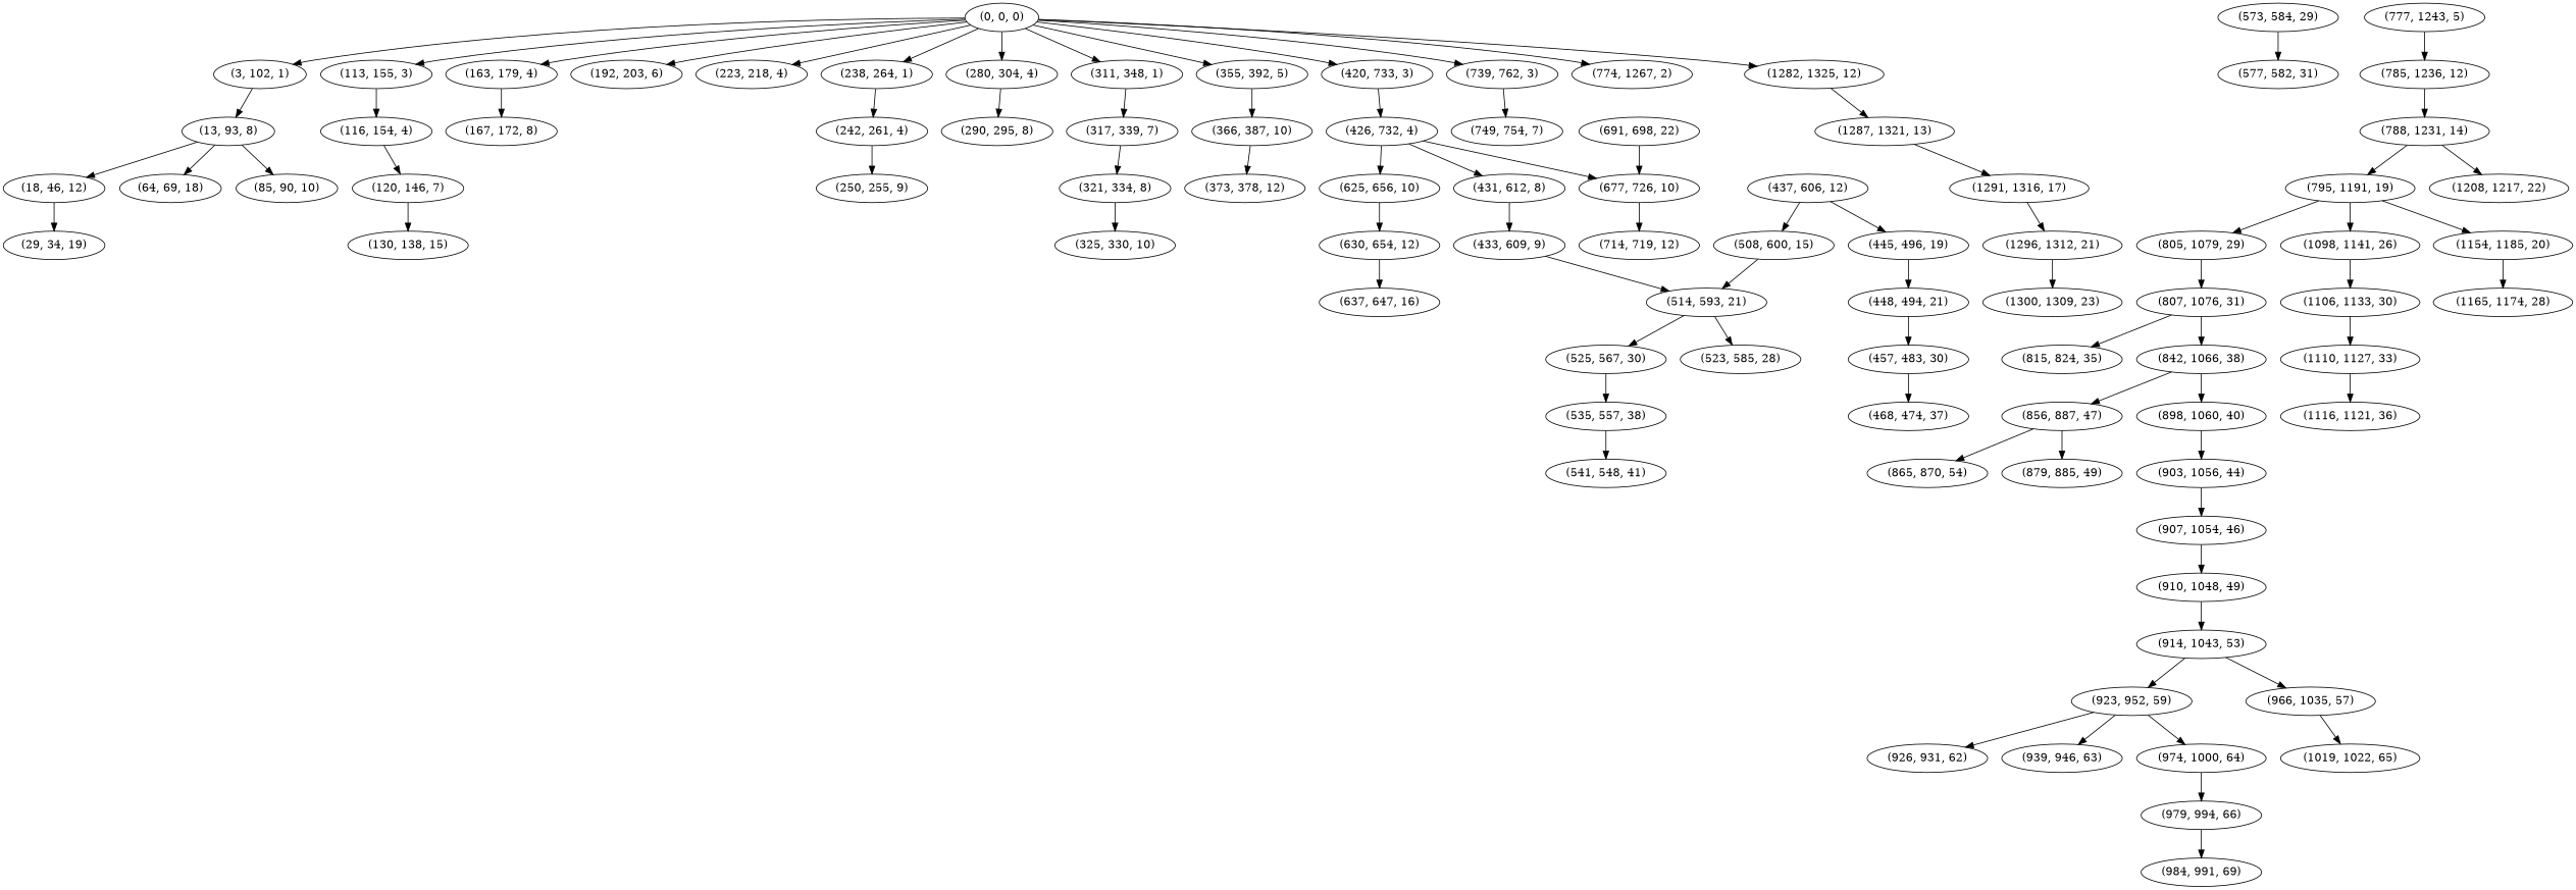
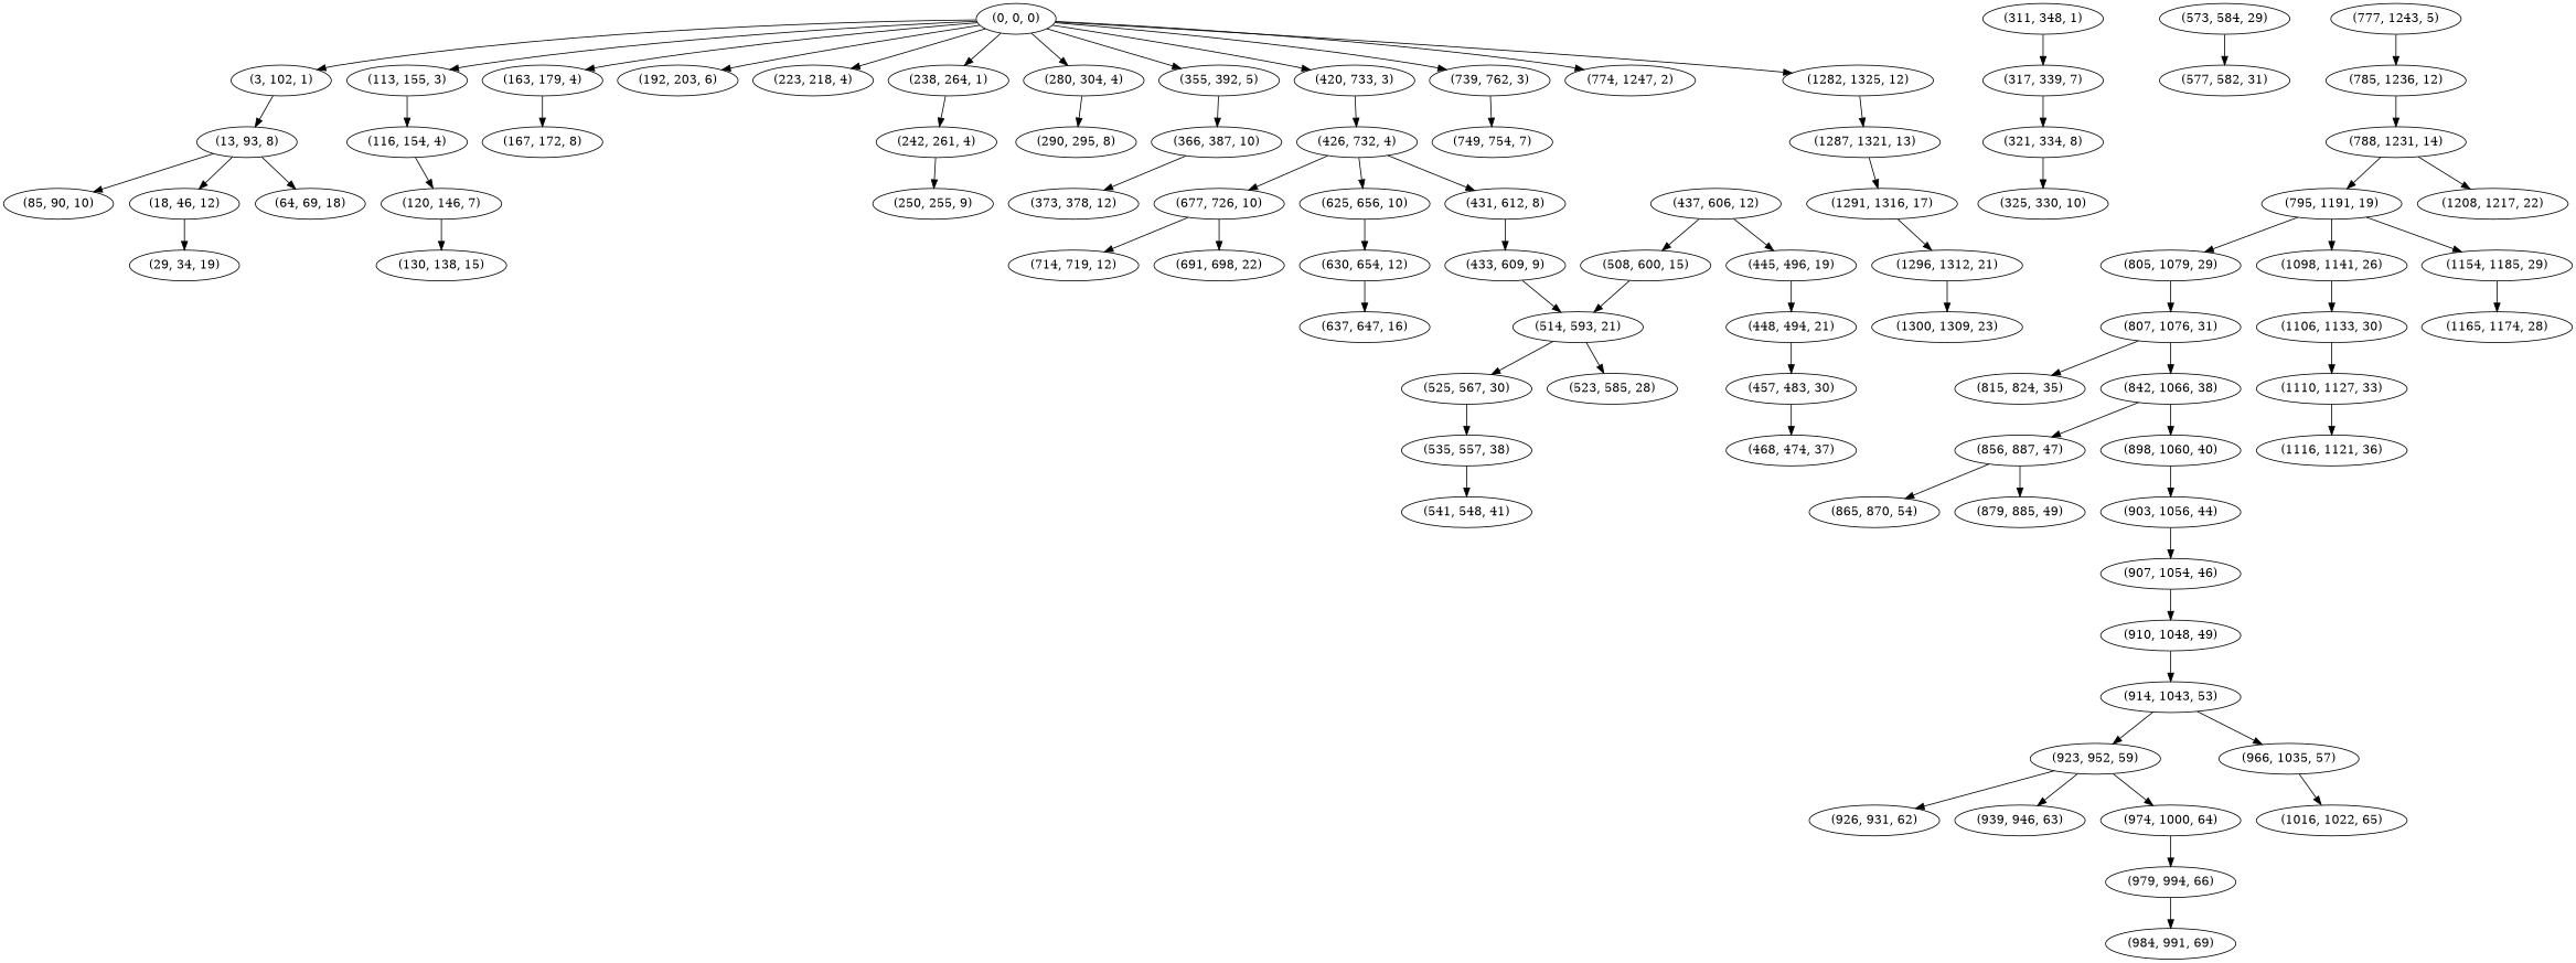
  digraph {
    "(0, 0, 0)"
    "(3, 102, 1)"
    "(113, 155, 3)"
    "(163, 179, 4)"
    "(192, 203, 6)"
    n6 [label="(223, 218, 4)"]
    "(238, 264, 1)"
    "(280, 304, 4)"
    "(311, 348, 1)"
    "(355, 392, 5)"
    "(420, 733, 3)"
    "(739, 762, 3)"
-   "(774, 1247, 2)" [label="(774, 1267, 2)"]
+   "(774, 1247, 2)"
    "(1282, 1325, 12)"
    "(13, 93, 8)"
    "(116, 154, 4)"
    "(167, 172, 8)"
    "(242, 261, 4)"
    "(290, 295, 8)"
    "(317, 339, 7)"
    "(366, 387, 10)"
    "(426, 732, 4)"
    "(749, 754, 7)"
    "(1287, 1321, 13)"
    "(18, 46, 12)"
    "(64, 69, 18)"
    "(85, 90, 10)"
    "(29, 34, 19)"
    "(120, 146, 7)"
    "(130, 138, 15)"
    "(250, 255, 9)"
    "(321, 334, 8)"
    "(325, 330, 10)"
    "(373, 378, 12)"
    "(431, 612, 8)"
    "(625, 656, 10)"
    "(677, 726, 10)"
    "(433, 609, 9)"
    "(630, 654, 12)"
    "(691, 698, 22)"
    "(714, 719, 12)"
    "(514, 593, 21)"
    "(437, 606, 12)"
    "(445, 496, 19)"
    "(508, 600, 15)"
    "(448, 494, 21)"
    "(457, 483, 30)"
    "(468, 474, 37)"
    "(523, 585, 28)"
    "(525, 567, 30)"
    "(535, 557, 38)"
    "(573, 584, 29)"
    "(577, 582, 31)"
    "(541, 548, 41)"
    "(637, 647, 16)"
    "(777, 1243, 5)"
    "(785, 1236, 12)"
    "(788, 1231, 14)"
    "(795, 1191, 19)"
    "(1208, 1217, 22)"
    "(805, 1079, 29)"
    "(1098, 1141, 26)"
-   "(1154, 1185, 20)"
+   "(1154, 1185, 20)" [label="(1154, 1185, 29)"]
    "(807, 1076, 31)"
    n65 [label="(1106, 1133, 30)"]
    "(1165, 1174, 28)"
    "(815, 824, 35)"
    "(842, 1066, 38)"
    "(856, 887, 47)"
    "(898, 1060, 40)"
    "(865, 870, 54)"
    "(879, 885, 49)"
    "(903, 1056, 44)"
    "(907, 1054, 46)"
    "(910, 1048, 49)"
    "(914, 1043, 53)"
    "(923, 952, 59)"
    "(966, 1035, 57)"
    "(926, 931, 62)"
    "(939, 946, 63)"
    "(974, 1000, 64)"
-   "(1016, 1022, 65)" [label="(1019, 1022, 65)"]
+   "(1016, 1022, 65)"
    "(979, 994, 66)"
    "(984, 991, 69)"
    "(1110, 1127, 33)"
    "(1116, 1121, 36)"
    "(1291, 1316, 17)"
    "(1296, 1312, 21)"
    "(1300, 1309, 23)"
    "(0, 0, 0)" -> "(3, 102, 1)"
    "(0, 0, 0)" -> "(113, 155, 3)"
    "(0, 0, 0)" -> "(163, 179, 4)"
    "(0, 0, 0)" -> "(192, 203, 6)"
    "(0, 0, 0)" -> n6
    "(0, 0, 0)" -> "(238, 264, 1)"
    "(0, 0, 0)" -> "(280, 304, 4)"
-   "(0, 0, 0)" -> "(311, 348, 1)"
    "(0, 0, 0)" -> "(355, 392, 5)"
    "(0, 0, 0)" -> "(420, 733, 3)"
    "(0, 0, 0)" -> "(739, 762, 3)"
    "(0, 0, 0)" -> "(774, 1247, 2)"
    "(0, 0, 0)" -> "(1282, 1325, 12)"
    "(3, 102, 1)" -> "(13, 93, 8)"
    "(113, 155, 3)" -> "(116, 154, 4)"
    "(163, 179, 4)" -> "(167, 172, 8)"
    "(238, 264, 1)" -> "(242, 261, 4)"
    "(280, 304, 4)" -> "(290, 295, 8)"
    "(311, 348, 1)" -> "(317, 339, 7)"
    "(355, 392, 5)" -> "(366, 387, 10)"
    "(420, 733, 3)" -> "(426, 732, 4)"
    "(739, 762, 3)" -> "(749, 754, 7)"
    "(1282, 1325, 12)" -> "(1287, 1321, 13)"
    "(13, 93, 8)" -> "(18, 46, 12)"
    "(13, 93, 8)" -> "(64, 69, 18)"
    "(13, 93, 8)" -> "(85, 90, 10)"
    "(116, 154, 4)" -> "(120, 146, 7)"
    "(242, 261, 4)" -> "(250, 255, 9)"
    "(317, 339, 7)" -> "(321, 334, 8)"
    "(366, 387, 10)" -> "(373, 378, 12)"
    "(426, 732, 4)" -> "(431, 612, 8)"
    "(426, 732, 4)" -> "(625, 656, 10)"
    "(426, 732, 4)" -> "(677, 726, 10)"
    "(1287, 1321, 13)" -> "(1291, 1316, 17)"
    "(18, 46, 12)" -> "(29, 34, 19)"
    "(120, 146, 7)" -> "(130, 138, 15)"
    "(321, 334, 8)" -> "(325, 330, 10)"
    "(431, 612, 8)" -> "(433, 609, 9)"
    "(625, 656, 10)" -> "(630, 654, 12)"
-   "(691, 698, 22)" -> "(677, 726, 10)"
+   "(677, 726, 10)" -> "(691, 698, 22)"
    "(677, 726, 10)" -> "(714, 719, 12)"
    "(433, 609, 9)" -> "(514, 593, 21)"
    "(630, 654, 12)" -> "(637, 647, 16)"
    "(514, 593, 21)" -> "(523, 585, 28)"
    "(514, 593, 21)" -> "(525, 567, 30)"
    "(437, 606, 12)" -> "(445, 496, 19)"
    "(437, 606, 12)" -> "(508, 600, 15)"
    "(445, 496, 19)" -> "(448, 494, 21)"
    "(508, 600, 15)" -> "(514, 593, 21)"
    "(448, 494, 21)" -> "(457, 483, 30)"
    "(457, 483, 30)" -> "(468, 474, 37)"
    "(525, 567, 30)" -> "(535, 557, 38)"
    "(535, 557, 38)" -> "(541, 548, 41)"
    "(573, 584, 29)" -> "(577, 582, 31)"
    "(777, 1243, 5)" -> "(785, 1236, 12)"
    "(785, 1236, 12)" -> "(788, 1231, 14)"
    "(788, 1231, 14)" -> "(795, 1191, 19)"
    "(788, 1231, 14)" -> "(1208, 1217, 22)"
    "(795, 1191, 19)" -> "(805, 1079, 29)"
    "(795, 1191, 19)" -> "(1098, 1141, 26)"
    "(795, 1191, 19)" -> "(1154, 1185, 20)"
    "(805, 1079, 29)" -> "(807, 1076, 31)"
    "(1098, 1141, 26)" -> n65
    "(1154, 1185, 20)" -> "(1165, 1174, 28)"
    "(807, 1076, 31)" -> "(815, 824, 35)"
    "(807, 1076, 31)" -> "(842, 1066, 38)"
    n65 -> "(1110, 1127, 33)"
    "(842, 1066, 38)" -> "(856, 887, 47)"
    "(842, 1066, 38)" -> "(898, 1060, 40)"
    "(856, 887, 47)" -> "(865, 870, 54)"
    "(856, 887, 47)" -> "(879, 885, 49)"
    "(898, 1060, 40)" -> "(903, 1056, 44)"
    "(903, 1056, 44)" -> "(907, 1054, 46)"
    "(907, 1054, 46)" -> "(910, 1048, 49)"
    "(910, 1048, 49)" -> "(914, 1043, 53)"
    "(914, 1043, 53)" -> "(923, 952, 59)"
    "(914, 1043, 53)" -> "(966, 1035, 57)"
    "(923, 952, 59)" -> "(926, 931, 62)"
    "(923, 952, 59)" -> "(939, 946, 63)"
    "(923, 952, 59)" -> "(974, 1000, 64)"
    "(966, 1035, 57)" -> "(1016, 1022, 65)"
    "(974, 1000, 64)" -> "(979, 994, 66)"
    "(979, 994, 66)" -> "(984, 991, 69)"
    "(1110, 1127, 33)" -> "(1116, 1121, 36)"
    "(1291, 1316, 17)" -> "(1296, 1312, 21)"
    "(1296, 1312, 21)" -> "(1300, 1309, 23)"
  }
